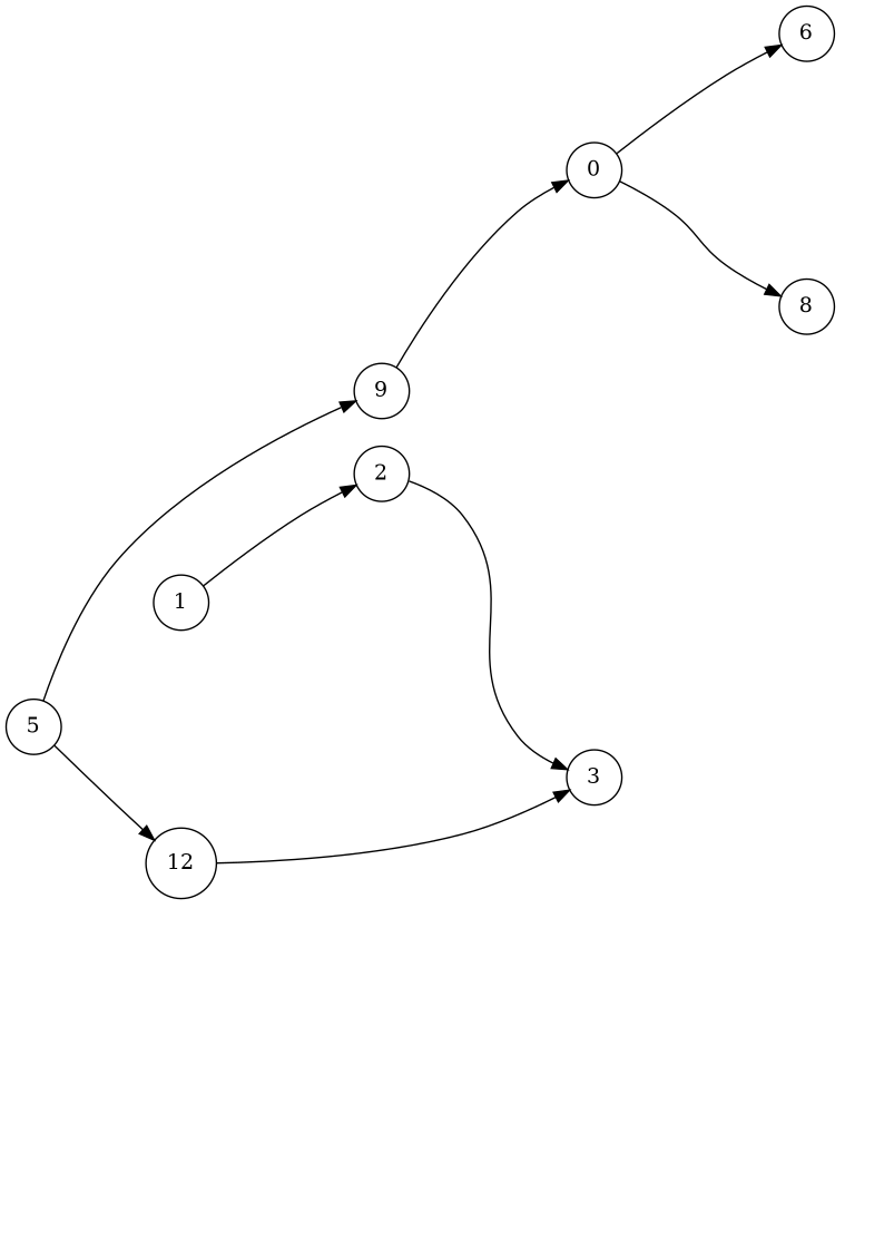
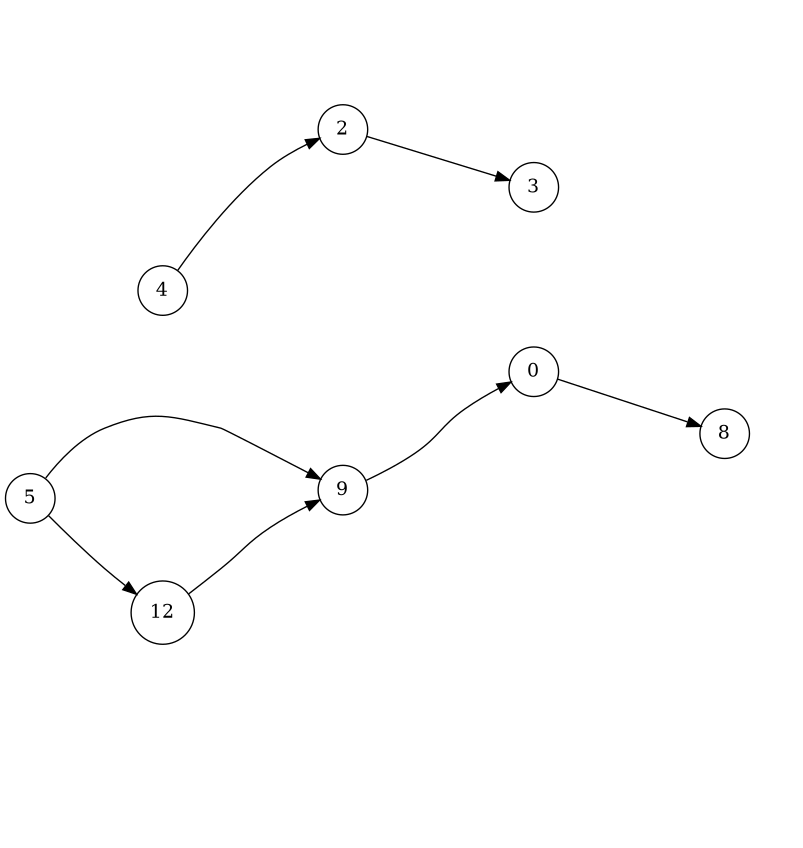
  digraph {
    rankdir=LR
    node [shape=circle style=invis]
    edge [style=invis]
    nilallm2
    n2 [fillcolor=white fontcolor=black label=3 style=filled]
    n3 [fillcolor=white fontcolor=black label=2 style=filled]
    nilalm4
    nilalr4
-   n6 [fillcolor=white fontcolor=black label=6 style=filled]
    nilarllm7
    n8 [fillcolor=white fontcolor=black label=8 style=filled]
    n9 [fillcolor=white fontcolor=black label=0 style=filled]
    nilarlm9
    nilarlr9
    n12 [fillcolor=white fontcolor=black label=9 style=filled]
    nilarm10
    nilarr10
-   n15 [fillcolor=white fontcolor=black label=1 style=filled]
+   n15 [fillcolor=white fontcolor=black label=4 style=filled]
    nilam5
    n17 [fillcolor=white fontcolor=black label=12 style=filled]
    n18 [fillcolor=white fontcolor=black label=5 style=filled]
    subgraph sub_1 {
      rank=same
      nilallm2
      n2
    }
    subgraph sub_2 {
      rank=same
      n3
      nilalm4
      nilalr4
    }
    subgraph sub_3 {
      rank=same
-     n6
      nilarllm7
      n8
    }
    subgraph sub_4 {
      rank=same
      n9
      nilarlm9
      nilarlr9
    }
    subgraph sub_5 {
      rank=same
      n12
      nilarm10
      nilarr10
    }
    subgraph sub_6 {
      rank=same
      n15
      nilam5
      n17
    }
    nilallm2 -> n2
    n3 -> nilallm2
    n3 -> n2 [style=""]
    n3 -> nilalm4
    nilalm4 -> nilalr4
-   n6 -> nilarllm7
    nilarllm7 -> n8
-   n9 -> n6 [style=""]
    n9 -> nilarllm7
    n9 -> n8 [style=""]
    n9 -> nilarlm9
    nilarlm9 -> nilarlr9
    n12 -> n9 [style=""]
    n12 -> nilarlm9
    n12 -> nilarlr9
    n12 -> nilarm10
    nilarm10 -> nilarr10
    n15 -> n3 [style=""]
    n15 -> nilalm4
    n15 -> nilalr4
    n15 -> nilam5
    nilam5 -> n17
-   n17 -> n2 [style=""]
+   n17 -> n12 [style=""]
    n17 -> nilarm10
    n17 -> nilarr10
    n18 -> n12 [style=""]
    n18 -> nilam5
    n18 -> n17 [style=""]
  }
